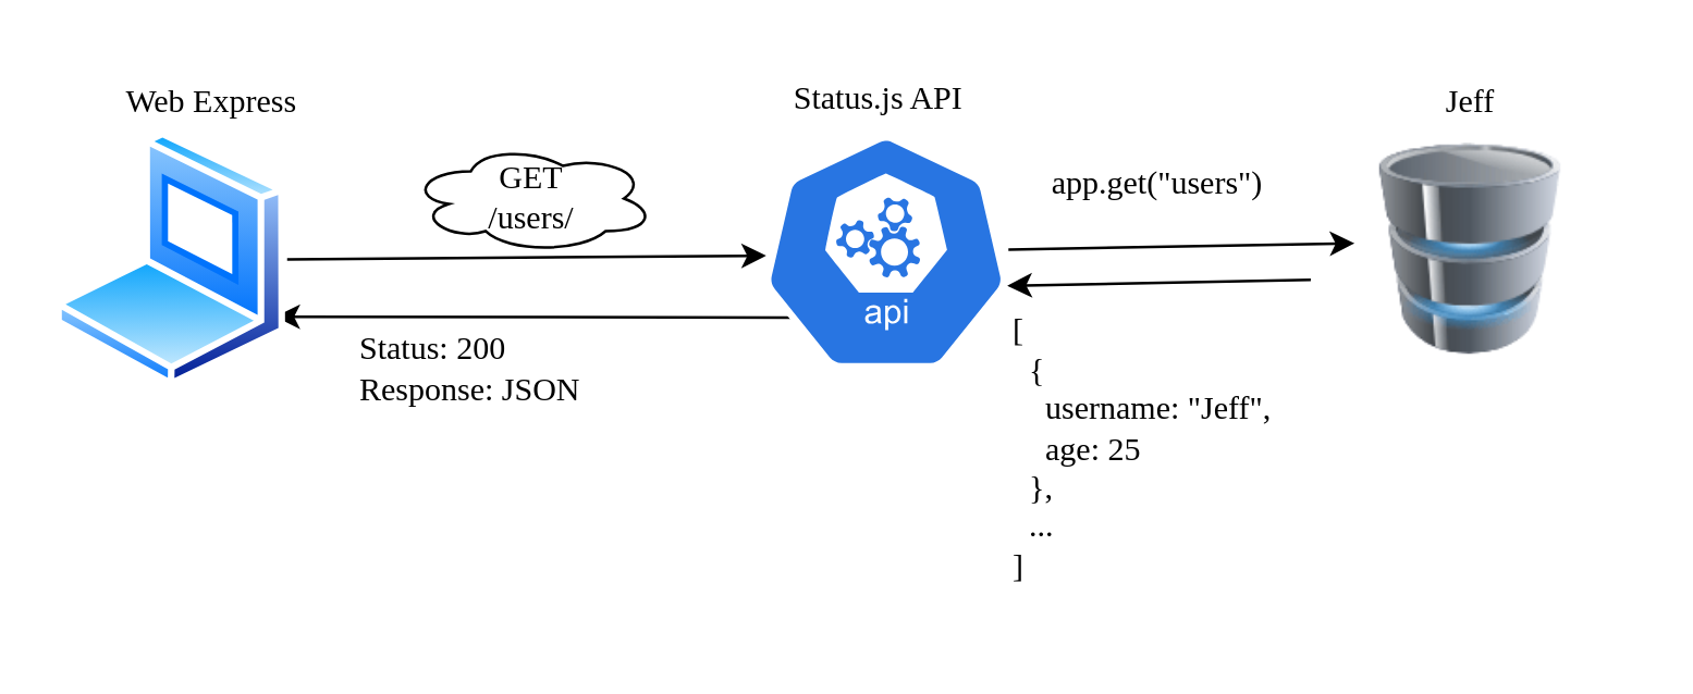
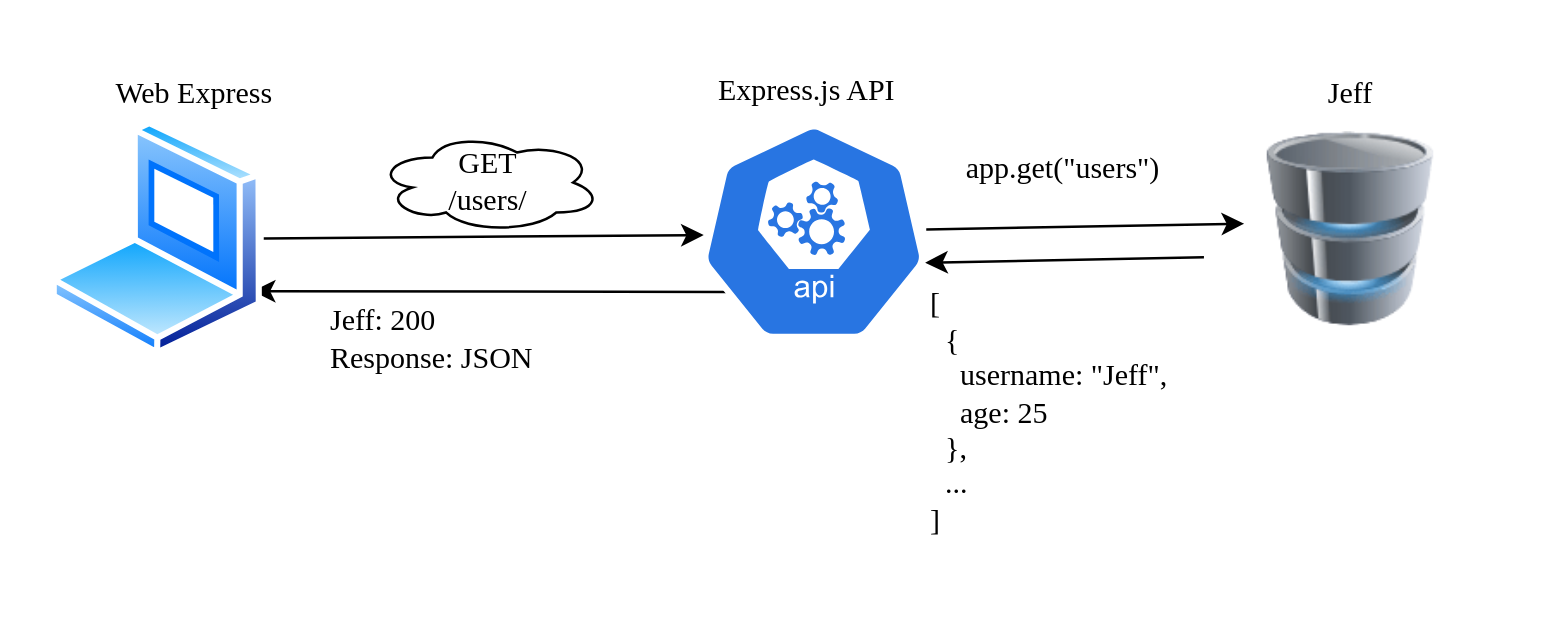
  <mxCell id="0" />
  <mxCell id="1" parent="0" />
  <mxCell id="2" style="edgeStyle=none;html=1;entryX=0.995;entryY=0.63;entryDx=0;entryDy=0;entryPerimeter=0;exitX=0.009;exitY=0.643;exitDx=0;exitDy=0;exitPerimeter=0;" edge="1" parent="1" source="3" target="6"><mxGeometry relative="1" as="geometry" /></mxCell>
  <mxCell id="3" value="" style="image;html=1;image=img/lib/clip_art/computers/Database_128x128.png" vertex="1" parent="1"><mxGeometry x="480" y="52.39" width="120" height="77.61" as="geometry" /></mxCell>
  <mxCell id="4" style="edgeStyle=none;html=1;entryX=0.143;entryY=0.47;entryDx=0;entryDy=0;entryPerimeter=0;" edge="1" parent="1" source="6" target="3"><mxGeometry relative="1" as="geometry" /></mxCell>
  <mxCell id="5" style="edgeStyle=none;html=1;entryX=1;entryY=0.75;entryDx=0;entryDy=0;fontFamily=Lucida Console;exitX=0.111;exitY=0.752;exitDx=0;exitDy=0;exitPerimeter=0;" edge="1" parent="1" source="6" target="8"><mxGeometry relative="1" as="geometry" /></mxCell>
  <mxCell id="6" value="" style="sketch=0;html=1;dashed=0;whitespace=wrap;fillColor=#2875E2;strokeColor=#ffffff;points=[[0.005,0.63,0],[0.1,0.2,0],[0.9,0.2,0],[0.5,0,0],[0.995,0.63,0],[0.72,0.99,0],[0.5,1,0],[0.28,0.99,0]];shape=mxgraph.kubernetes.icon;prIcon=api" vertex="1" parent="1"><mxGeometry x="280" y="44" width="90" height="96" as="geometry" /></mxCell>
  <mxCell id="7" style="edgeStyle=none;html=1;entryX=0.011;entryY=0.515;entryDx=0;entryDy=0;entryPerimeter=0;" edge="1" parent="1" source="8" target="6"><mxGeometry relative="1" as="geometry" /></mxCell>
  <mxCell id="8" value="" style="aspect=fixed;perimeter=ellipsePerimeter;html=1;align=center;shadow=0;dashed=0;spacingTop=3;image;image=img/lib/active_directory/laptop_client.svg;" vertex="1" parent="1"><mxGeometry x="20" y="47.78" width="85" height="94.44" as="geometry" /></mxCell>
  <mxCell id="9" value="GET&lt;br&gt;/users/" style="ellipse;shape=cloud;whiteSpace=wrap;html=1;fontFamily=Lucida Console;" vertex="1" parent="1"><mxGeometry x="150" y="52.39" width="90" height="40" as="geometry" /></mxCell>
  <mxCell id="10" value="Jeff" style="text;html=1;strokeColor=none;fillColor=none;align=center;verticalAlign=middle;whiteSpace=wrap;rounded=0;fontFamily=Lucida Console;" vertex="1" parent="1"><mxGeometry x="510" y="22.39" width="60" height="30" as="geometry" /></mxCell>
  <mxCell id="11" value="app.get(&quot;users&quot;)" style="text;html=1;strokeColor=none;fillColor=none;align=center;verticalAlign=middle;whiteSpace=wrap;rounded=0;fontFamily=Lucida Console;" vertex="1" parent="1"><mxGeometry x="380" y="52.39" width="90" height="30" as="geometry" /></mxCell>
  <mxCell id="12" value="&lt;br&gt;[&lt;br&gt;&amp;nbsp; { &lt;br&gt;&amp;nbsp; &amp;nbsp; username: &quot;Jeff&quot;,&lt;br&gt;&amp;nbsp; &amp;nbsp; age: 25&lt;br&gt;&amp;nbsp; },&lt;br&gt;&amp;nbsp; ...&lt;br&gt;]" style="text;html=1;strokeColor=none;fillColor=none;align=left;verticalAlign=middle;whiteSpace=wrap;rounded=0;fontFamily=Lucida Console;" vertex="1" parent="1"><mxGeometry x="370" y="82.39" width="160" height="150" as="geometry" /></mxCell>
- <mxCell id="13" value="Status: 200&lt;br&gt;Response: JSON" style="text;html=1;strokeColor=none;fillColor=none;align=left;verticalAlign=middle;whiteSpace=wrap;rounded=0;fontFamily=Lucida Console;" vertex="1" parent="1"><mxGeometry x="130" y="110" width="150" height="50" as="geometry" /></mxCell>
- <mxCell id="14" value="Status.js API" style="text;html=1;strokeColor=none;fillColor=none;align=center;verticalAlign=middle;whiteSpace=wrap;rounded=0;fontFamily=Lucida Console;" vertex="1" parent="1"><mxGeometry x="265" y="20" width="115" height="32.39" as="geometry" /></mxCell>
+ <mxCell id="13" value="Jeff: 200&lt;br&gt;Response: JSON" style="text;html=1;strokeColor=none;fillColor=none;align=left;verticalAlign=middle;whiteSpace=wrap;rounded=0;fontFamily=Lucida Console;" vertex="1" parent="1"><mxGeometry x="130" y="110" width="150" height="50" as="geometry" /></mxCell>
+ <mxCell id="14" value="Express.js API" style="text;html=1;strokeColor=none;fillColor=none;align=center;verticalAlign=middle;whiteSpace=wrap;rounded=0;fontFamily=Lucida Console;" vertex="1" parent="1"><mxGeometry x="265" y="20" width="115" height="32.39" as="geometry" /></mxCell>
  <mxCell id="15" value="Web Express" style="text;html=1;strokeColor=none;fillColor=none;align=center;verticalAlign=middle;whiteSpace=wrap;rounded=0;fontFamily=Lucida Console;" vertex="1" parent="1"><mxGeometry x="20" y="21.2" width="115" height="32.39" as="geometry" /></mxCell>
